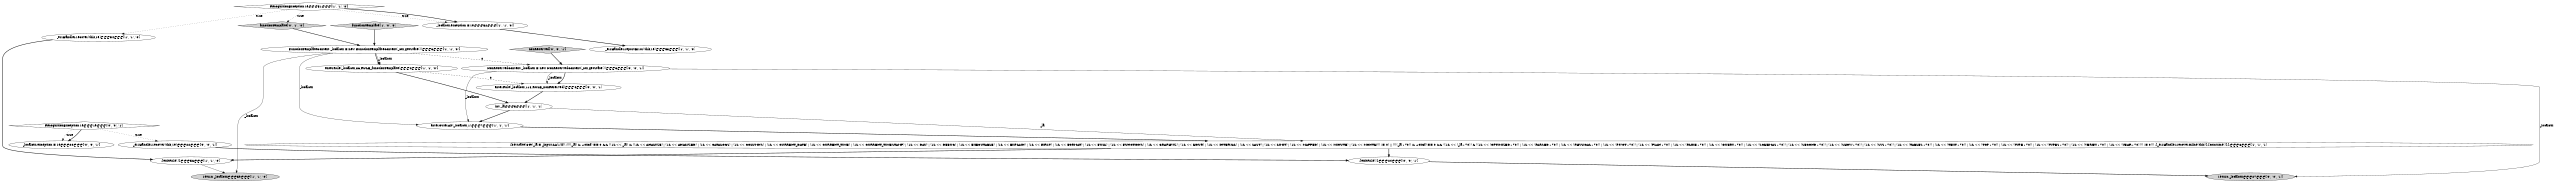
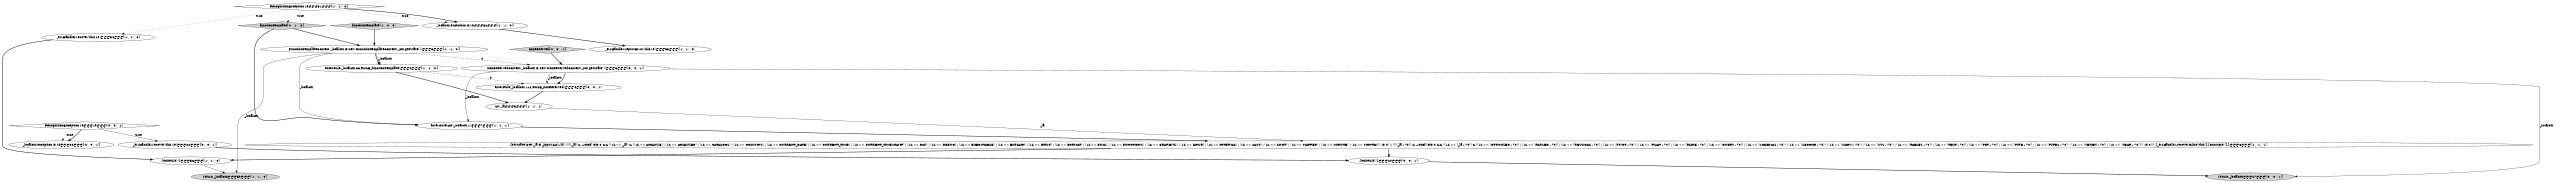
  digraph {
    node [fillcolor=white shape=ellipse style=filled]
    edge [style=bold]
    n1 [fillcolor=lightgray label="functionTemplate['0', '1', '0']" shape=diamond]
    n2 [label="FunctionTemplateContext _localctx = new FunctionTemplateContext(_ctx,getState())@@@3@@@['1', '1', '0']"]
    n3 [label="enterRule(_localctx,86,RULE_functionTemplate)@@@4@@@['1', '1', '0']"]
    n4 [fillcolor=lightgray label="return _localctx@@@59@@@['1', '1', '0']"]
    n5 [label="NonReservedContext _localctx = new NonReservedContext(_ctx,getState())@@@3@@@['0', '0', '1']"]
    n6 [label="enterOuterAlt(_localctx,1)@@@7@@@['1', '1', '1']"]
    n7 [label="enterRule(_localctx,118,RULE_nonReserved)@@@4@@@['0', '0', '1']"]
    n8 [label="int _la@@@5@@@['1', '1', '1']"]
    n9 [fillcolor=lightgray label="return _localctx@@@27@@@['0', '0', '1']"]
    n10 [label="{setState(849)_la = _input.LA(1)if (!((((_la) & ~0x3f) == 0 && ((1L << _la) & ((1L << ANALYZE) | (1L << ANALYZED) | (1L << CATALOGS) | (1L << COLUMNS) | (1L << CURRENT_DATE) | (1L << CURRENT_TIME) | (1L << CURRENT_TIMESTAMP) | (1L << DAY) | (1L << DEBUG) | (1L << EXECUTABLE) | (1L << EXPLAIN) | (1L << FIRST) | (1L << FORMAT) | (1L << FULL) | (1L << FUNCTIONS) | (1L << GRAPHVIZ) | (1L << HOUR) | (1L << INTERVAL) | (1L << LAST) | (1L << LIMIT) | (1L << MAPPED) | (1L << MINUTE) | (1L << MONTH))) != 0) || ((((_la - 70)) & ~0x3f) == 0 && ((1L << (_la - 70)) & ((1L << (OPTIMIZED - 70)) | (1L << (PARSED - 70)) | (1L << (PHYSICAL - 70)) | (1L << (PIVOT - 70)) | (1L << (PLAN - 70)) | (1L << (RLIKE - 70)) | (1L << (QUERY - 70)) | (1L << (SCHEMAS - 70)) | (1L << (SECOND - 70)) | (1L << (SHOW - 70)) | (1L << (SYS - 70)) | (1L << (TABLES - 70)) | (1L << (TEXT - 70)) | (1L << (TOP - 70)) | (1L << (TYPE - 70)) | (1L << (TYPES - 70)) | (1L << (VERIFY - 70)) | (1L << (YEAR - 70)))) != 0))) {_errHandler.recoverInline(this)}{consume()}}@@@8@@@['1', '1', '1']"]
    n11 [label="RecognitionException re@@@19@@@['0', '0', '1']" shape=diamond]
    n12 [label="_errHandler.recover(this,re)@@@22@@@['0', '0', '1']"]
    n13 [label="_localctx.exception = re@@@20@@@['0', '0', '1']"]
    n14 [label="{exitRule()}@@@24@@@['0', '0', '1']"]
    n15 [fillcolor=lightgray label="functionTemplate['1', '0', '0']" shape=diamond]
    n16 [fillcolor=lightgray label="nonReserved['0', '0', '1']" shape=diamond]
    n17 [label="_errHandler.reportError(this,re)@@@53@@@['1', '1', '0']"]
    n18 [label="_errHandler.recover(this,re)@@@54@@@['1', '1', '0']"]
    n19 [label="{exitRule()}@@@56@@@['1', '1', '0']"]
    n20 [label="RecognitionException re@@@51@@@['1', '1', '0']" shape=diamond]
    n21 [label="_localctx.exception = re@@@52@@@['1', '1', '0']"]
    n1 -> n2
    n2 -> n3
    n2 -> n3 [label=_localctx style=solid]
    n2 -> n4 [label=_localctx style=solid]
    n2 -> n5 [label=0 style=dashed]
    n2 -> n6 [label=_localctx style=solid]
    n3 -> n7 [label=0 style=dashed]
    n3 -> n8
    n5 -> n6 [label=_localctx style=solid]
    n5 -> n7
    n5 -> n7 [label=_localctx style=solid]
    n5 -> n9 [label=_localctx style=solid]
    n6 -> n10
    n7 -> n8
-   n8 -> n6
+   n1 -> n6
    n8 -> n10 [label=_la style=solid]
    n10 -> n14
    n10 -> n19
-   n11 -> n12 [label=true style=dotted]
+   n11 -> n12 [label=true style=solid]
    n11 -> n13
    n11 -> n13 [label=true style=dotted]
    n12 -> n14
    n14 -> n9
    n15 -> n2
    n16 -> n5
    n18 -> n19
    n19 -> n4 [style=solid]
    n20 -> n1 [label=true style=dotted]
    n20 -> n18 [label=true style=dotted]
    n20 -> n21 [label=true style=dotted]
    n20 -> n21
    n21 -> n17
  }
